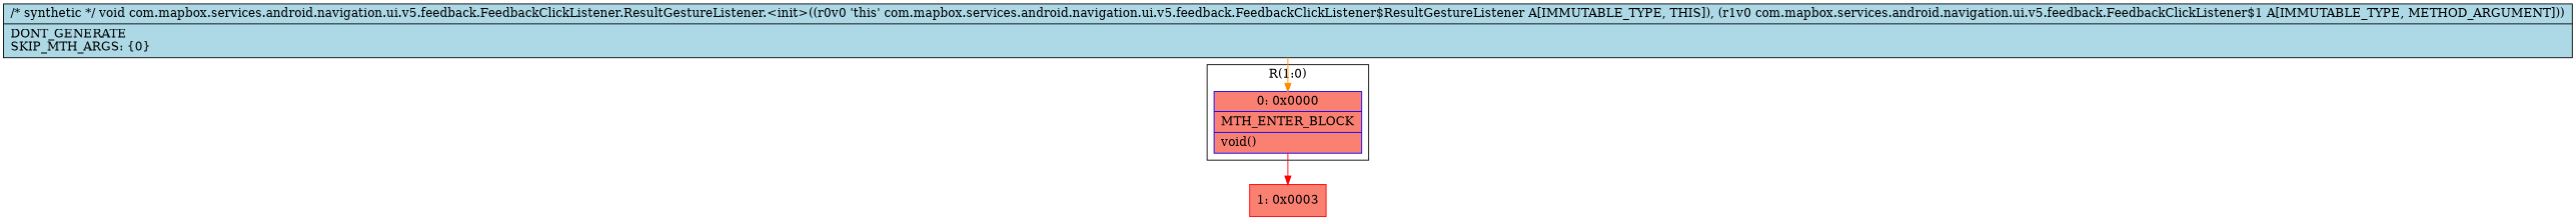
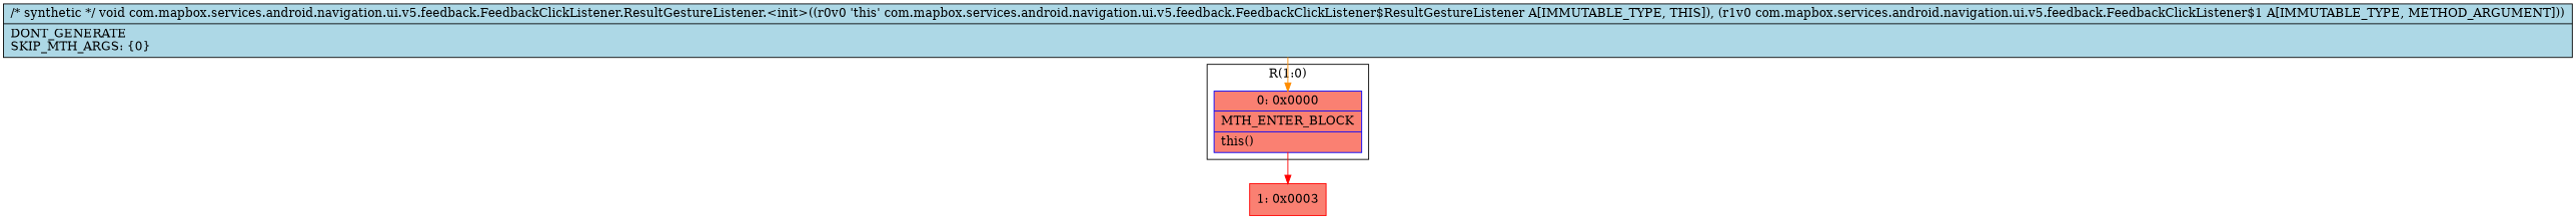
  digraph {
    node [shape=record style=filled fillcolor=salmon]
    edge [style=solid]
-   n1 [color=blue label="{0\:\ 0x0000|MTH_ENTER_BLOCK\l|void()\l}"]
+   n1 [color=blue label="{0\:\ 0x0000|MTH_ENTER_BLOCK\l|this()\l}"]
    n2 [color=red label="{1\:\ 0x0003}"]
    n3 [label="{\/* synthetic *\/ void com.mapbox.services.android.navigation.ui.v5.feedback.FeedbackClickListener.ResultGestureListener.\<init\>((r0v0 'this' com.mapbox.services.android.navigation.ui.v5.feedback.FeedbackClickListener$ResultGestureListener A[IMMUTABLE_TYPE, THIS]), (r1v0 com.mapbox.services.android.navigation.ui.v5.feedback.FeedbackClickListener$1 A[IMMUTABLE_TYPE, METHOD_ARGUMENT]))  | DONT_GENERATE\lSKIP_MTH_ARGS: \{0\}\l}" fillcolor=lightblue]
    subgraph cluster_1 {
      label="R(1:0)"
      n1
    }
    n1 -> n2 [color=red]
    n3 -> n1 [color=darkorange]
  }
